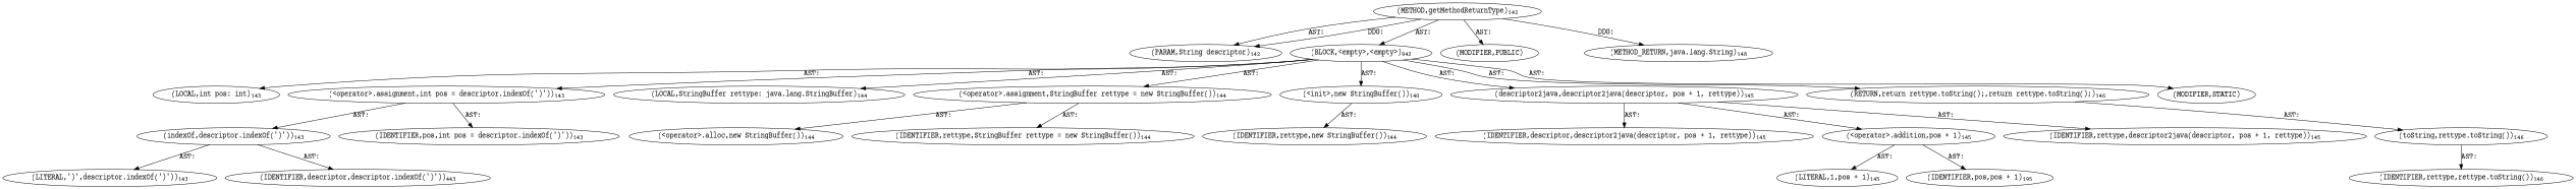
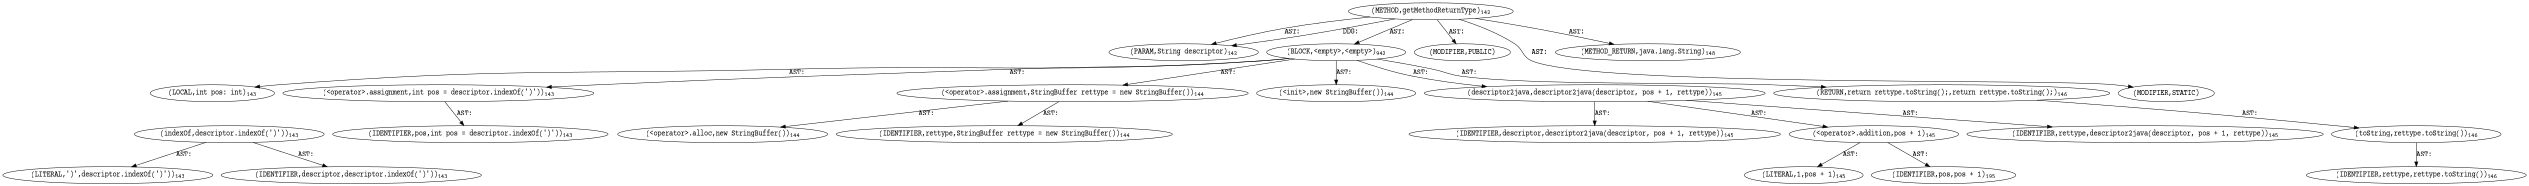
  digraph {
    fontname="Courier Prime"
    node [fontname="Courier Prime"]
    edge [fontname="Courier Prime"]
    n1 [label=<(METHOD,getMethodReturnType)<SUB>142</SUB>>]
    n2 [label=<(PARAM,String descriptor)<SUB>142</SUB>>]
    n3 [label=<(BLOCK,&lt;empty&gt;,&lt;empty&gt;)<SUB>942</SUB>>]
    n4 [label=<(MODIFIER,PUBLIC)>]
    n5 [label=<(MODIFIER,STATIC)>]
    n6 [label=<(METHOD_RETURN,java.lang.String)<SUB>148</SUB>>]
    n7 [label=<(LOCAL,int pos: int)<SUB>143</SUB>>]
    n8 [label=<(&lt;operator&gt;.assignment,int pos = descriptor.indexOf(')'))<SUB>143</SUB>>]
-   n9 [label=<(LOCAL,StringBuffer rettype: java.lang.StringBuffer)<SUB>144</SUB>>]
    n10 [label=<(&lt;operator&gt;.assignment,StringBuffer rettype = new StringBuffer())<SUB>144</SUB>>]
-   n11 [label=<(&lt;init&gt;,new StringBuffer())<SUB>140</SUB>>]
+   n11 [label=<(&lt;init&gt;,new StringBuffer())<SUB>144</SUB>>]
    n12 [label=<(descriptor2java,descriptor2java(descriptor, pos + 1, rettype))<SUB>145</SUB>>]
    n13 [label=<(RETURN,return rettype.toString();,return rettype.toString();)<SUB>146</SUB>>]
    n14 [label=<(IDENTIFIER,pos,int pos = descriptor.indexOf(')'))<SUB>143</SUB>>]
    n15 [label=<(indexOf,descriptor.indexOf(')'))<SUB>143</SUB>>]
    n16 [label=<(IDENTIFIER,rettype,StringBuffer rettype = new StringBuffer())<SUB>144</SUB>>]
    n17 [label=<(&lt;operator&gt;.alloc,new StringBuffer())<SUB>144</SUB>>]
-   n18 [label=<(IDENTIFIER,rettype,new StringBuffer())<SUB>144</SUB>>]
    n19 [label=<(IDENTIFIER,descriptor,descriptor2java(descriptor, pos + 1, rettype))<SUB>145</SUB>>]
    n20 [label=<(&lt;operator&gt;.addition,pos + 1)<SUB>145</SUB>>]
    n21 [label=<(IDENTIFIER,rettype,descriptor2java(descriptor, pos + 1, rettype))<SUB>145</SUB>>]
    n22 [label=<(toString,rettype.toString())<SUB>146</SUB>>]
-   n23 [label=<(IDENTIFIER,descriptor,descriptor.indexOf(')'))<SUB>443</SUB>>]
+   n23 [label=<(IDENTIFIER,descriptor,descriptor.indexOf(')'))<SUB>143</SUB>>]
    n24 [label=<(LITERAL,')',descriptor.indexOf(')'))<SUB>143</SUB>>]
    n25 [label=<(IDENTIFIER,pos,pos + 1)<SUB>195</SUB>>]
    n26 [label=<(LITERAL,1,pos + 1)<SUB>145</SUB>>]
    n27 [label=<(IDENTIFIER,rettype,rettype.toString())<SUB>146</SUB>>]
    n1 -> n2 [label="AST: "]
    n1 -> n2 [label="DDG: "]
    n1 -> n3 [label="AST: "]
    n1 -> n4 [label="AST: "]
-   n3 -> n5 [label="AST: "]
-   n1 -> n6 [label="DDG: "]
+   n1 -> n5 [label="AST: "]
+   n1 -> n6 [label="AST: "]
    n3 -> n7 [label="AST: "]
    n3 -> n8 [label="AST: "]
-   n3 -> n9 [label="AST: "]
    n3 -> n10 [label="AST: "]
    n3 -> n11 [label="AST: "]
    n3 -> n12 [label="AST: "]
    n3 -> n13 [label="AST: "]
    n8 -> n14 [label="AST: "]
-   n8 -> n15 [label="AST: "]
    n10 -> n16 [label="AST: "]
    n10 -> n17 [label="AST: "]
-   n11 -> n18 [label="AST: "]
    n12 -> n19 [label="AST: "]
    n12 -> n20 [label="AST: "]
    n12 -> n21 [label="AST: "]
    n13 -> n22 [label="AST: "]
    n15 -> n23 [label="AST: "]
    n15 -> n24 [label="AST: "]
    n20 -> n25 [label="AST: "]
    n20 -> n26 [label="AST: "]
    n22 -> n27 [label="AST: "]
  }
